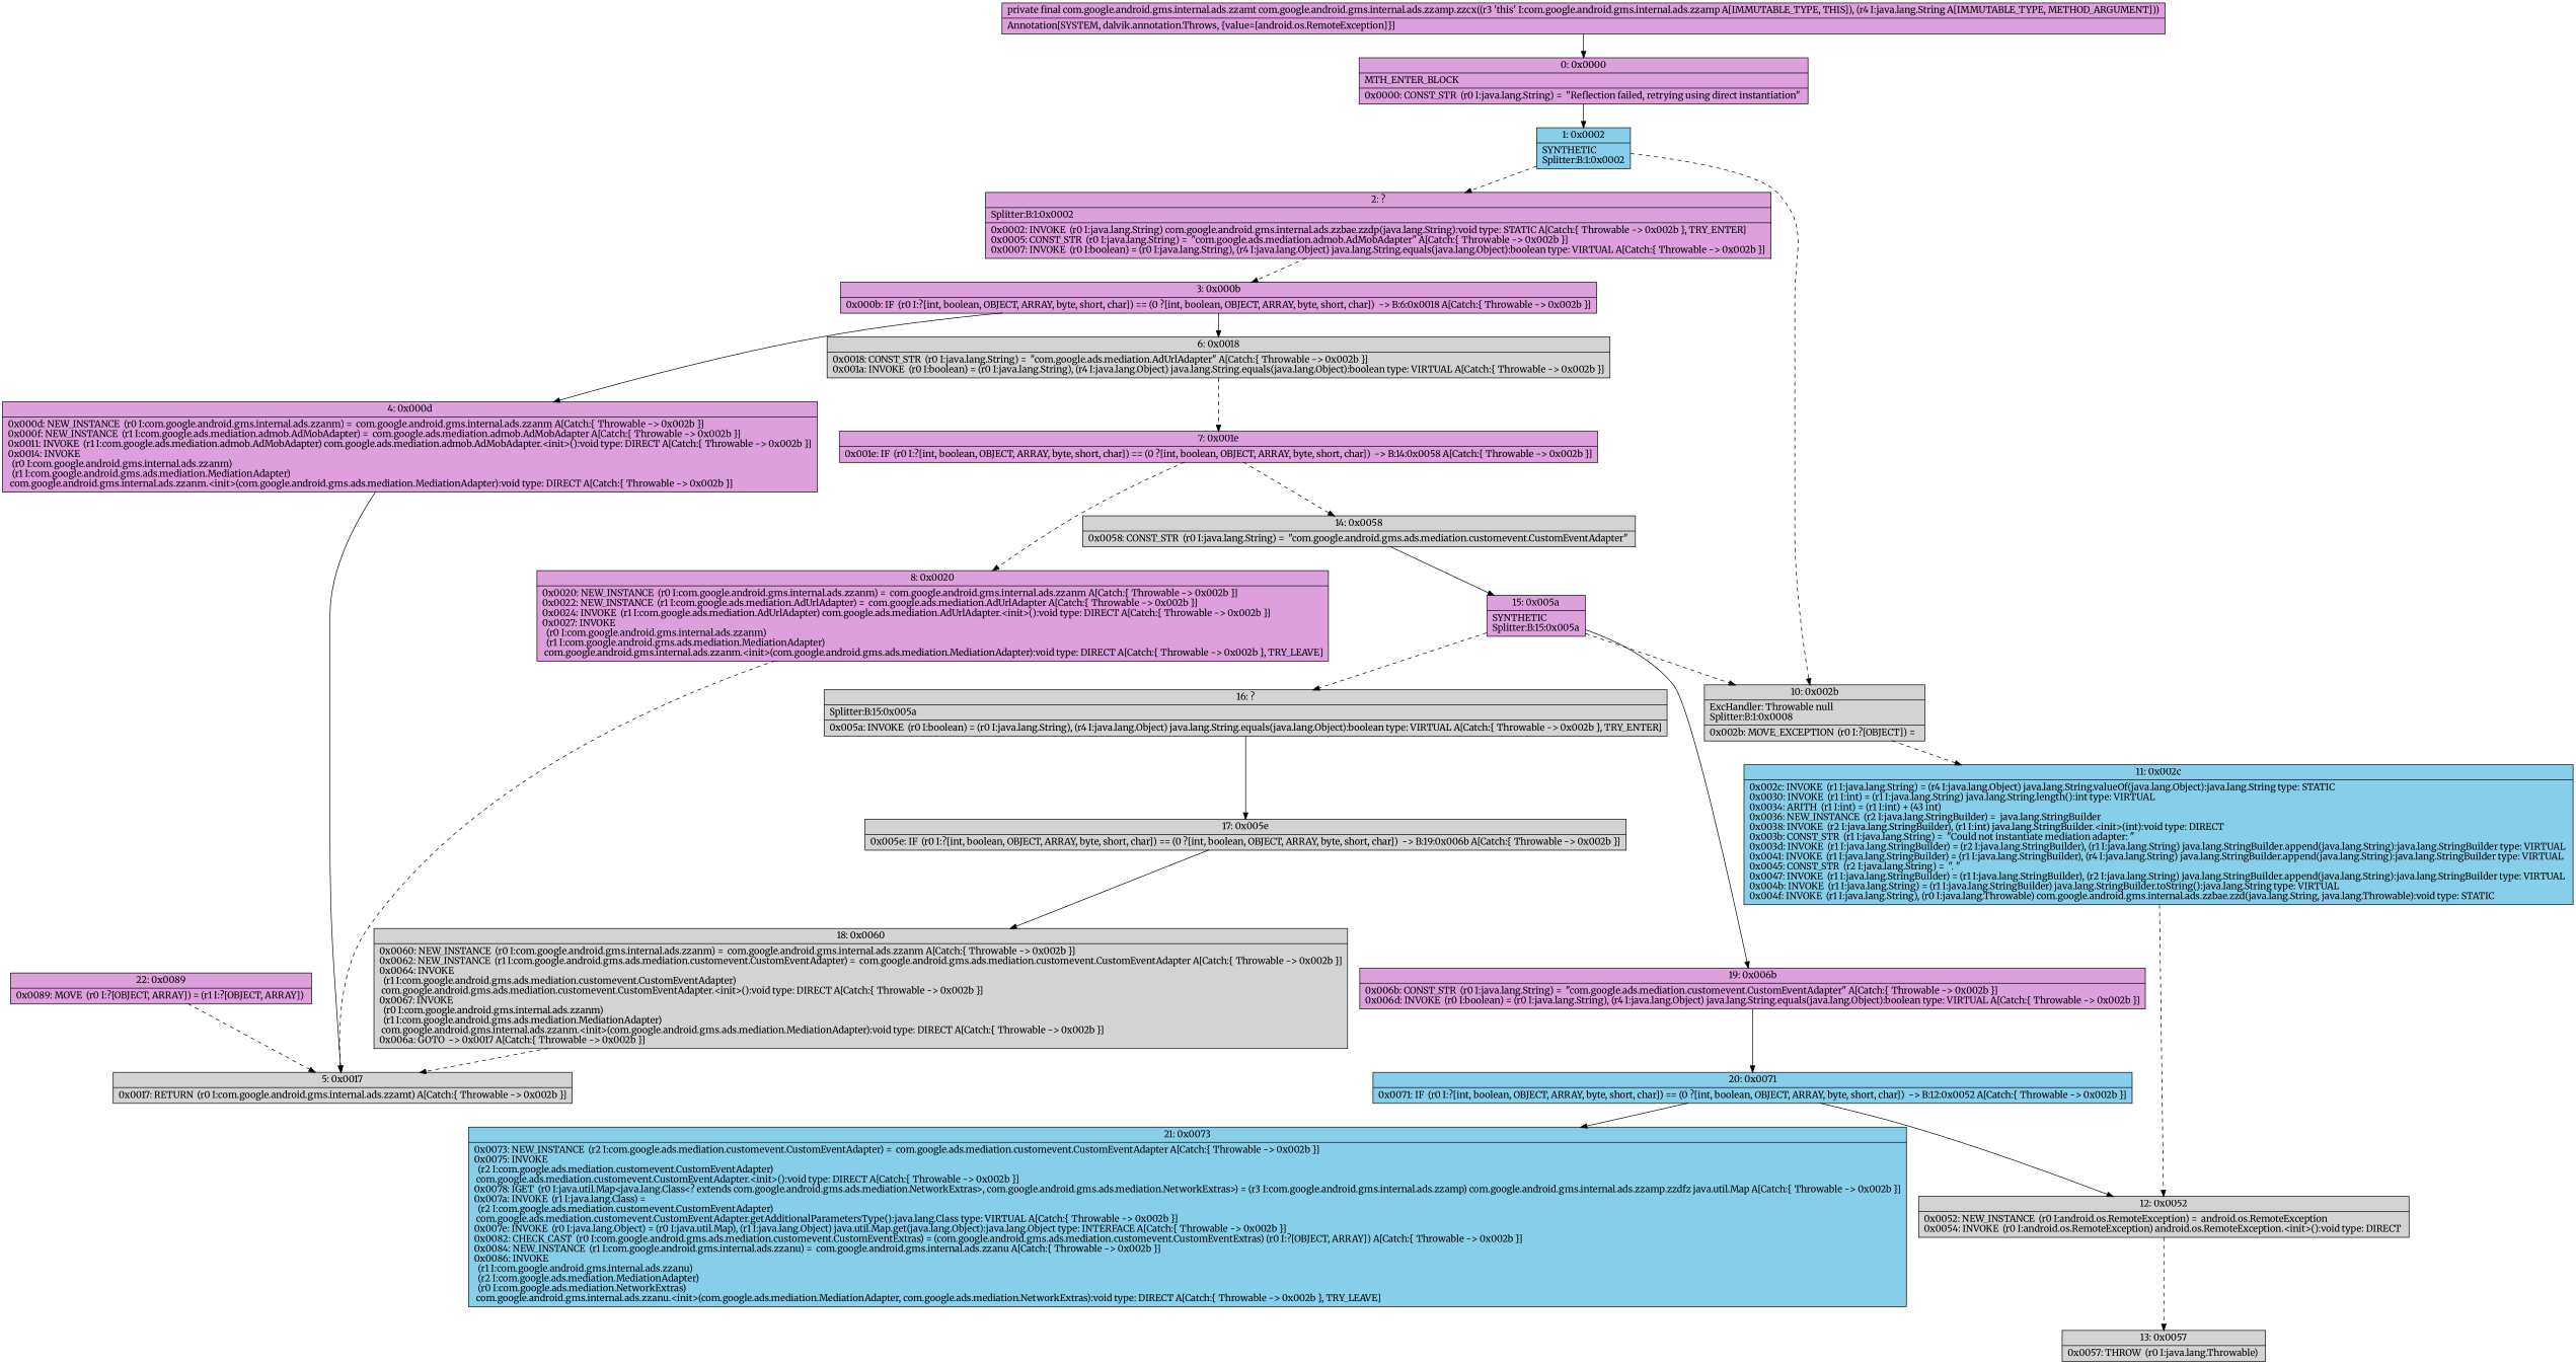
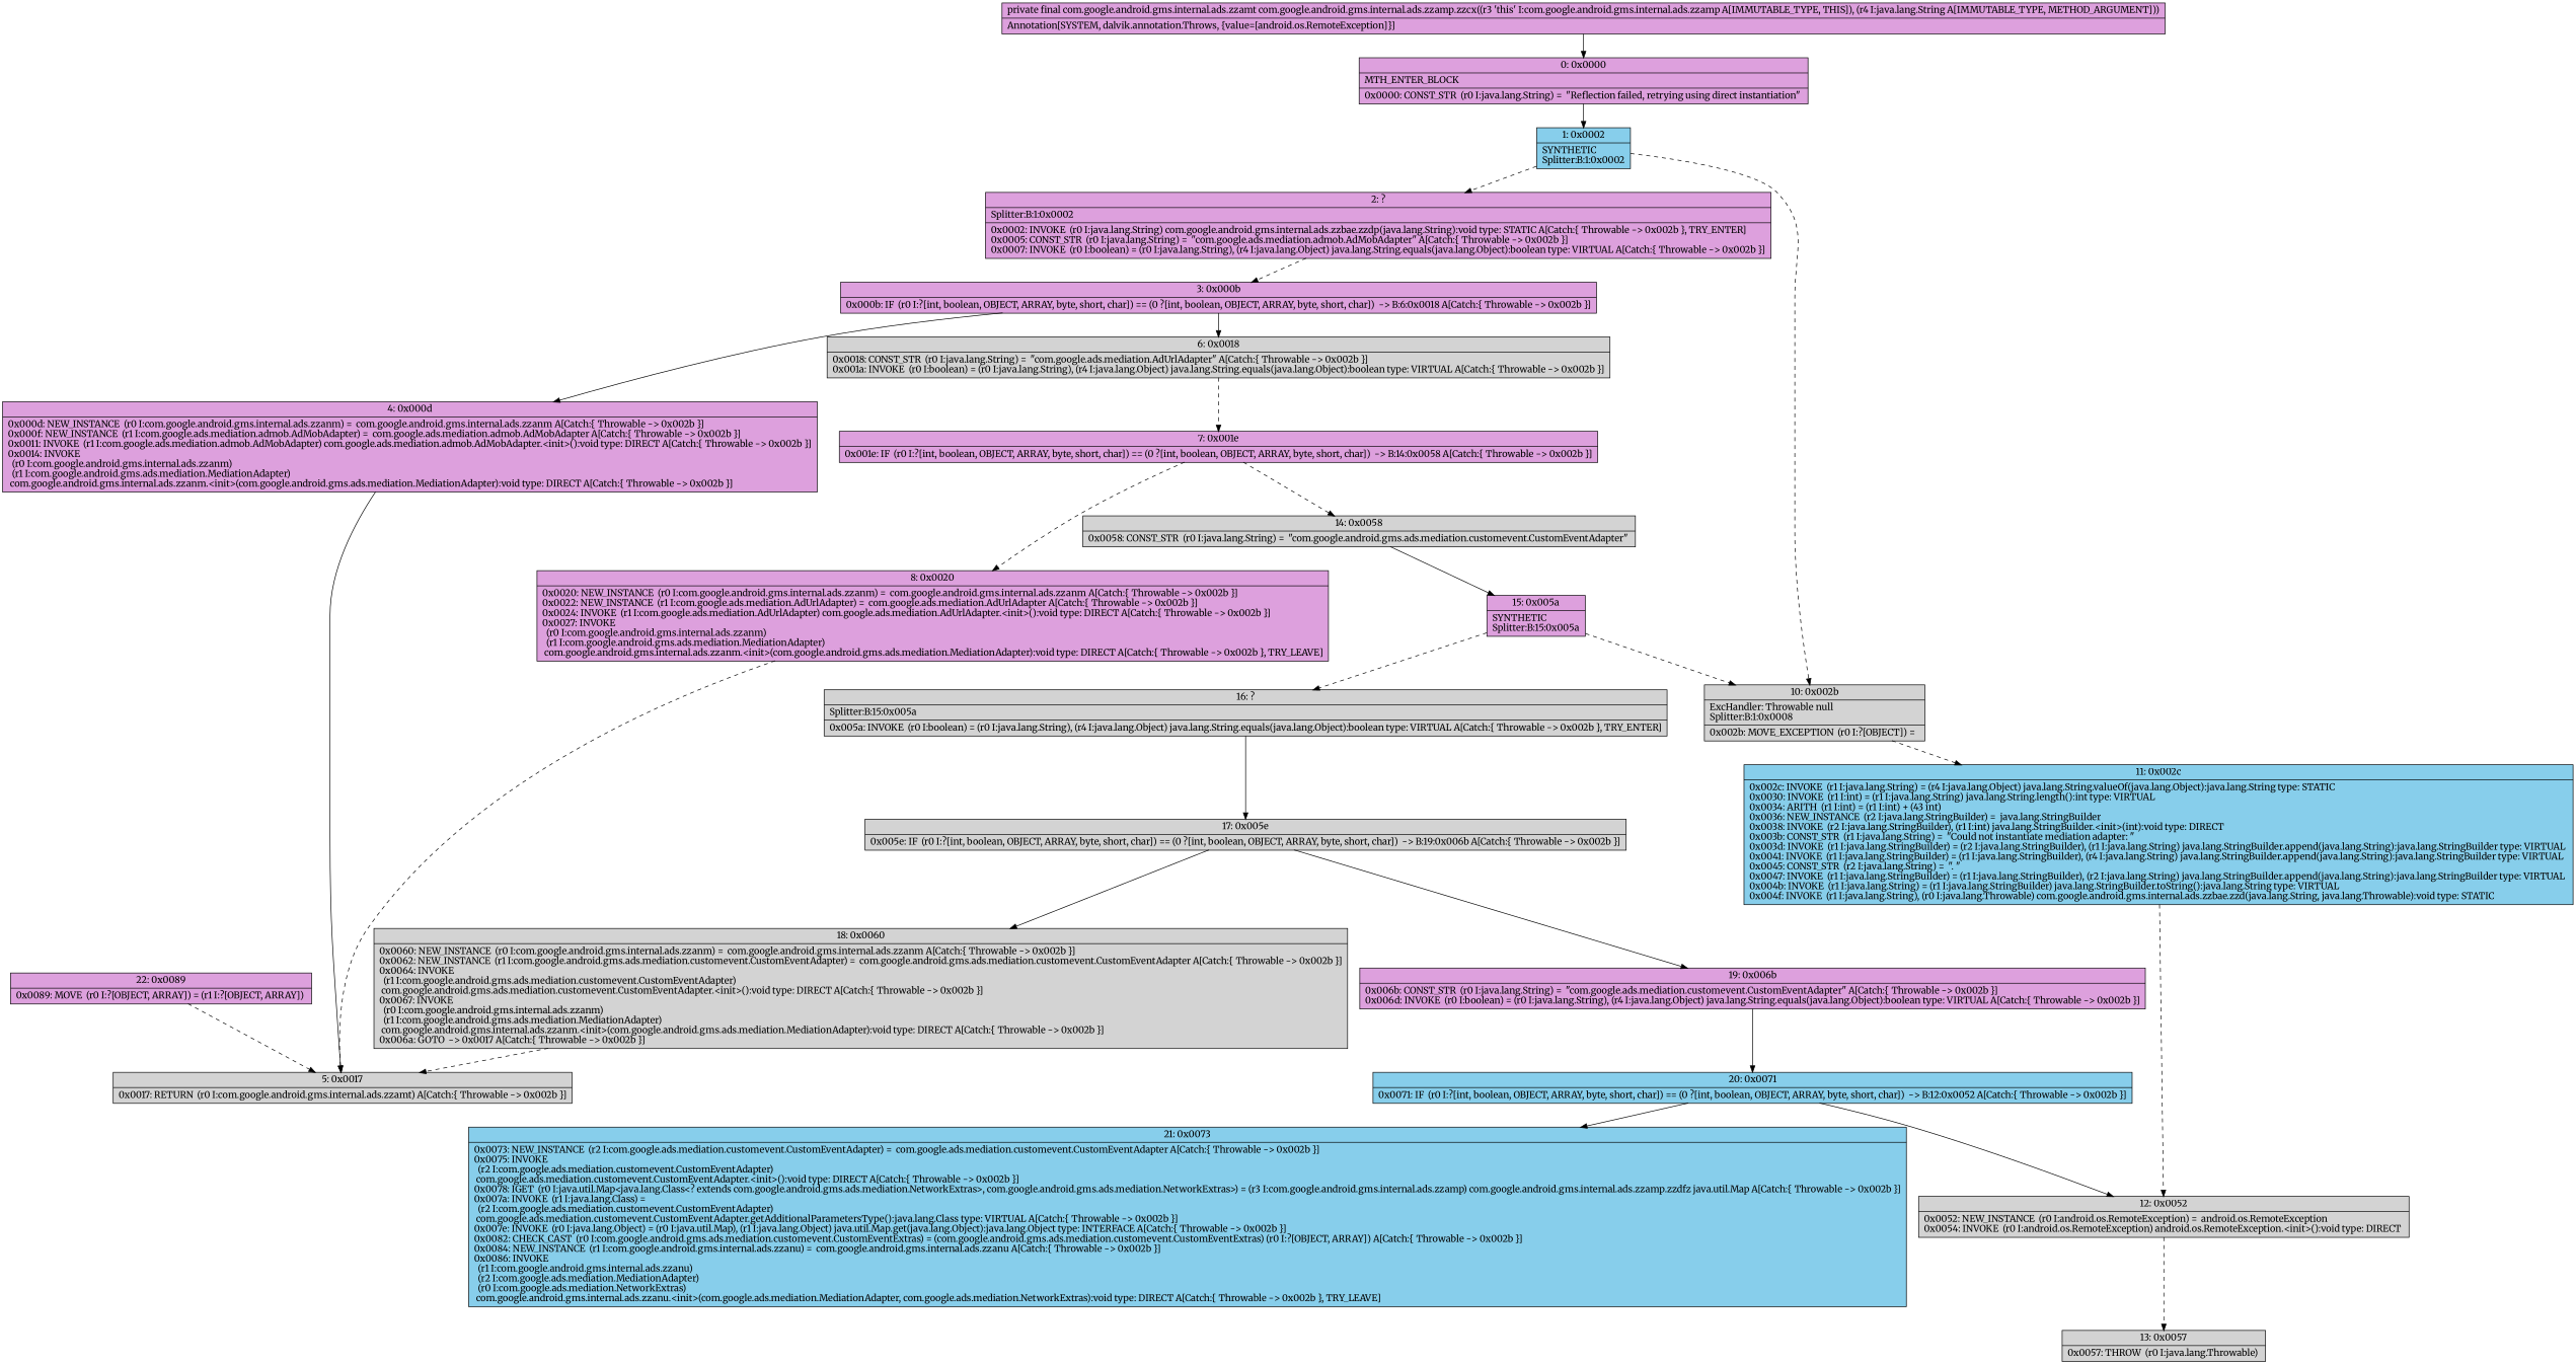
  digraph {
    fontname=Merriweather
    node [fillcolor=plum fontname=Merriweather shape=record style=filled]
    edge [fontname=Merriweather style=dashed]
    n1 [label="{0\:\ 0x0000|MTH_ENTER_BLOCK\l|0x0000: CONST_STR  (r0 I:java.lang.String) =  \"Reflection failed, retrying using direct instantiation\" \l}"]
    n2 [fillcolor=skyblue label="{1\:\ 0x0002|SYNTHETIC\lSplitter:B:1:0x0002\l}"]
    n3 [label="{2\:\ ?|Splitter:B:1:0x0002\l|0x0002: INVOKE  (r0 I:java.lang.String) com.google.android.gms.internal.ads.zzbae.zzdp(java.lang.String):void type: STATIC A[Catch:\{ Throwable \-\> 0x002b \}, TRY_ENTER]\l0x0005: CONST_STR  (r0 I:java.lang.String) =  \"com.google.ads.mediation.admob.AdMobAdapter\" A[Catch:\{ Throwable \-\> 0x002b \}]\l0x0007: INVOKE  (r0 I:boolean) = (r0 I:java.lang.String), (r4 I:java.lang.Object) java.lang.String.equals(java.lang.Object):boolean type: VIRTUAL A[Catch:\{ Throwable \-\> 0x002b \}]\l}"]
    n4 [fillcolor=lightgrey label="{10\:\ 0x002b|ExcHandler: Throwable null\lSplitter:B:1:0x0008\l|0x002b: MOVE_EXCEPTION  (r0 I:?[OBJECT]) =  \l}"]
    n5 [label="{3\:\ 0x000b|0x000b: IF  (r0 I:?[int, boolean, OBJECT, ARRAY, byte, short, char]) == (0 ?[int, boolean, OBJECT, ARRAY, byte, short, char])  \-\> B:6:0x0018 A[Catch:\{ Throwable \-\> 0x002b \}]\l}"]
    n6 [fillcolor=skyblue label="{11\:\ 0x002c|0x002c: INVOKE  (r1 I:java.lang.String) = (r4 I:java.lang.Object) java.lang.String.valueOf(java.lang.Object):java.lang.String type: STATIC \l0x0030: INVOKE  (r1 I:int) = (r1 I:java.lang.String) java.lang.String.length():int type: VIRTUAL \l0x0034: ARITH  (r1 I:int) = (r1 I:int) + (43 int) \l0x0036: NEW_INSTANCE  (r2 I:java.lang.StringBuilder) =  java.lang.StringBuilder \l0x0038: INVOKE  (r2 I:java.lang.StringBuilder), (r1 I:int) java.lang.StringBuilder.\<init\>(int):void type: DIRECT \l0x003b: CONST_STR  (r1 I:java.lang.String) =  \"Could not instantiate mediation adapter: \" \l0x003d: INVOKE  (r1 I:java.lang.StringBuilder) = (r2 I:java.lang.StringBuilder), (r1 I:java.lang.String) java.lang.StringBuilder.append(java.lang.String):java.lang.StringBuilder type: VIRTUAL \l0x0041: INVOKE  (r1 I:java.lang.StringBuilder) = (r1 I:java.lang.StringBuilder), (r4 I:java.lang.String) java.lang.StringBuilder.append(java.lang.String):java.lang.StringBuilder type: VIRTUAL \l0x0045: CONST_STR  (r2 I:java.lang.String) =  \". \" \l0x0047: INVOKE  (r1 I:java.lang.StringBuilder) = (r1 I:java.lang.StringBuilder), (r2 I:java.lang.String) java.lang.StringBuilder.append(java.lang.String):java.lang.StringBuilder type: VIRTUAL \l0x004b: INVOKE  (r1 I:java.lang.String) = (r1 I:java.lang.StringBuilder) java.lang.StringBuilder.toString():java.lang.String type: VIRTUAL \l0x004f: INVOKE  (r1 I:java.lang.String), (r0 I:java.lang.Throwable) com.google.android.gms.internal.ads.zzbae.zzd(java.lang.String, java.lang.Throwable):void type: STATIC \l}"]
    n7 [label="{4\:\ 0x000d|0x000d: NEW_INSTANCE  (r0 I:com.google.android.gms.internal.ads.zzanm) =  com.google.android.gms.internal.ads.zzanm A[Catch:\{ Throwable \-\> 0x002b \}]\l0x000f: NEW_INSTANCE  (r1 I:com.google.ads.mediation.admob.AdMobAdapter) =  com.google.ads.mediation.admob.AdMobAdapter A[Catch:\{ Throwable \-\> 0x002b \}]\l0x0011: INVOKE  (r1 I:com.google.ads.mediation.admob.AdMobAdapter) com.google.ads.mediation.admob.AdMobAdapter.\<init\>():void type: DIRECT A[Catch:\{ Throwable \-\> 0x002b \}]\l0x0014: INVOKE  \l  (r0 I:com.google.android.gms.internal.ads.zzanm)\l  (r1 I:com.google.android.gms.ads.mediation.MediationAdapter)\l com.google.android.gms.internal.ads.zzanm.\<init\>(com.google.android.gms.ads.mediation.MediationAdapter):void type: DIRECT A[Catch:\{ Throwable \-\> 0x002b \}]\l}"]
    n8 [fillcolor=lightgrey label="{6\:\ 0x0018|0x0018: CONST_STR  (r0 I:java.lang.String) =  \"com.google.ads.mediation.AdUrlAdapter\" A[Catch:\{ Throwable \-\> 0x002b \}]\l0x001a: INVOKE  (r0 I:boolean) = (r0 I:java.lang.String), (r4 I:java.lang.Object) java.lang.String.equals(java.lang.Object):boolean type: VIRTUAL A[Catch:\{ Throwable \-\> 0x002b \}]\l}"]
    n9 [fillcolor=lightgrey label="{5\:\ 0x0017|0x0017: RETURN  (r0 I:com.google.android.gms.internal.ads.zzamt) A[Catch:\{ Throwable \-\> 0x002b \}]\l}"]
    n10 [label="{7\:\ 0x001e|0x001e: IF  (r0 I:?[int, boolean, OBJECT, ARRAY, byte, short, char]) == (0 ?[int, boolean, OBJECT, ARRAY, byte, short, char])  \-\> B:14:0x0058 A[Catch:\{ Throwable \-\> 0x002b \}]\l}"]
    n11 [label="{8\:\ 0x0020|0x0020: NEW_INSTANCE  (r0 I:com.google.android.gms.internal.ads.zzanm) =  com.google.android.gms.internal.ads.zzanm A[Catch:\{ Throwable \-\> 0x002b \}]\l0x0022: NEW_INSTANCE  (r1 I:com.google.ads.mediation.AdUrlAdapter) =  com.google.ads.mediation.AdUrlAdapter A[Catch:\{ Throwable \-\> 0x002b \}]\l0x0024: INVOKE  (r1 I:com.google.ads.mediation.AdUrlAdapter) com.google.ads.mediation.AdUrlAdapter.\<init\>():void type: DIRECT A[Catch:\{ Throwable \-\> 0x002b \}]\l0x0027: INVOKE  \l  (r0 I:com.google.android.gms.internal.ads.zzanm)\l  (r1 I:com.google.android.gms.ads.mediation.MediationAdapter)\l com.google.android.gms.internal.ads.zzanm.\<init\>(com.google.android.gms.ads.mediation.MediationAdapter):void type: DIRECT A[Catch:\{ Throwable \-\> 0x002b \}, TRY_LEAVE]\l}"]
    n12 [fillcolor=lightgrey label="{14\:\ 0x0058|0x0058: CONST_STR  (r0 I:java.lang.String) =  \"com.google.android.gms.ads.mediation.customevent.CustomEventAdapter\" \l}"]
    n13 [label="{15\:\ 0x005a|SYNTHETIC\lSplitter:B:15:0x005a\l}"]
    n14 [fillcolor=lightgrey label="{12\:\ 0x0052|0x0052: NEW_INSTANCE  (r0 I:android.os.RemoteException) =  android.os.RemoteException \l0x0054: INVOKE  (r0 I:android.os.RemoteException) android.os.RemoteException.\<init\>():void type: DIRECT \l}"]
    n15 [fillcolor=lightgrey label="{13\:\ 0x0057|0x0057: THROW  (r0 I:java.lang.Throwable) \l}"]
    n16 [fillcolor=lightgrey label="{16\:\ ?|Splitter:B:15:0x005a\l|0x005a: INVOKE  (r0 I:boolean) = (r0 I:java.lang.String), (r4 I:java.lang.Object) java.lang.String.equals(java.lang.Object):boolean type: VIRTUAL A[Catch:\{ Throwable \-\> 0x002b \}, TRY_ENTER]\l}"]
    n17 [fillcolor=lightgrey label="{17\:\ 0x005e|0x005e: IF  (r0 I:?[int, boolean, OBJECT, ARRAY, byte, short, char]) == (0 ?[int, boolean, OBJECT, ARRAY, byte, short, char])  \-\> B:19:0x006b A[Catch:\{ Throwable \-\> 0x002b \}]\l}"]
    n18 [fillcolor=lightgrey label="{18\:\ 0x0060|0x0060: NEW_INSTANCE  (r0 I:com.google.android.gms.internal.ads.zzanm) =  com.google.android.gms.internal.ads.zzanm A[Catch:\{ Throwable \-\> 0x002b \}]\l0x0062: NEW_INSTANCE  (r1 I:com.google.android.gms.ads.mediation.customevent.CustomEventAdapter) =  com.google.android.gms.ads.mediation.customevent.CustomEventAdapter A[Catch:\{ Throwable \-\> 0x002b \}]\l0x0064: INVOKE  \l  (r1 I:com.google.android.gms.ads.mediation.customevent.CustomEventAdapter)\l com.google.android.gms.ads.mediation.customevent.CustomEventAdapter.\<init\>():void type: DIRECT A[Catch:\{ Throwable \-\> 0x002b \}]\l0x0067: INVOKE  \l  (r0 I:com.google.android.gms.internal.ads.zzanm)\l  (r1 I:com.google.android.gms.ads.mediation.MediationAdapter)\l com.google.android.gms.internal.ads.zzanm.\<init\>(com.google.android.gms.ads.mediation.MediationAdapter):void type: DIRECT A[Catch:\{ Throwable \-\> 0x002b \}]\l0x006a: GOTO  \-\> 0x0017 A[Catch:\{ Throwable \-\> 0x002b \}]\l}"]
    n19 [label="{19\:\ 0x006b|0x006b: CONST_STR  (r0 I:java.lang.String) =  \"com.google.ads.mediation.customevent.CustomEventAdapter\" A[Catch:\{ Throwable \-\> 0x002b \}]\l0x006d: INVOKE  (r0 I:boolean) = (r0 I:java.lang.String), (r4 I:java.lang.Object) java.lang.String.equals(java.lang.Object):boolean type: VIRTUAL A[Catch:\{ Throwable \-\> 0x002b \}]\l}"]
    n20 [fillcolor=skyblue label="{20\:\ 0x0071|0x0071: IF  (r0 I:?[int, boolean, OBJECT, ARRAY, byte, short, char]) == (0 ?[int, boolean, OBJECT, ARRAY, byte, short, char])  \-\> B:12:0x0052 A[Catch:\{ Throwable \-\> 0x002b \}]\l}"]
    n21 [fillcolor=skyblue label="{21\:\ 0x0073|0x0073: NEW_INSTANCE  (r2 I:com.google.ads.mediation.customevent.CustomEventAdapter) =  com.google.ads.mediation.customevent.CustomEventAdapter A[Catch:\{ Throwable \-\> 0x002b \}]\l0x0075: INVOKE  \l  (r2 I:com.google.ads.mediation.customevent.CustomEventAdapter)\l com.google.ads.mediation.customevent.CustomEventAdapter.\<init\>():void type: DIRECT A[Catch:\{ Throwable \-\> 0x002b \}]\l0x0078: IGET  (r0 I:java.util.Map\<java.lang.Class\<? extends com.google.android.gms.ads.mediation.NetworkExtras\>, com.google.android.gms.ads.mediation.NetworkExtras\>) = (r3 I:com.google.android.gms.internal.ads.zzamp) com.google.android.gms.internal.ads.zzamp.zzdfz java.util.Map A[Catch:\{ Throwable \-\> 0x002b \}]\l0x007a: INVOKE  (r1 I:java.lang.Class) = \l  (r2 I:com.google.ads.mediation.customevent.CustomEventAdapter)\l com.google.ads.mediation.customevent.CustomEventAdapter.getAdditionalParametersType():java.lang.Class type: VIRTUAL A[Catch:\{ Throwable \-\> 0x002b \}]\l0x007e: INVOKE  (r0 I:java.lang.Object) = (r0 I:java.util.Map), (r1 I:java.lang.Object) java.util.Map.get(java.lang.Object):java.lang.Object type: INTERFACE A[Catch:\{ Throwable \-\> 0x002b \}]\l0x0082: CHECK_CAST  (r0 I:com.google.android.gms.ads.mediation.customevent.CustomEventExtras) = (com.google.android.gms.ads.mediation.customevent.CustomEventExtras) (r0 I:?[OBJECT, ARRAY]) A[Catch:\{ Throwable \-\> 0x002b \}]\l0x0084: NEW_INSTANCE  (r1 I:com.google.android.gms.internal.ads.zzanu) =  com.google.android.gms.internal.ads.zzanu A[Catch:\{ Throwable \-\> 0x002b \}]\l0x0086: INVOKE  \l  (r1 I:com.google.android.gms.internal.ads.zzanu)\l  (r2 I:com.google.ads.mediation.MediationAdapter)\l  (r0 I:com.google.ads.mediation.NetworkExtras)\l com.google.android.gms.internal.ads.zzanu.\<init\>(com.google.ads.mediation.MediationAdapter, com.google.ads.mediation.NetworkExtras):void type: DIRECT A[Catch:\{ Throwable \-\> 0x002b \}, TRY_LEAVE]\l}"]
    n22 [label="{22\:\ 0x0089|0x0089: MOVE  (r0 I:?[OBJECT, ARRAY]) = (r1 I:?[OBJECT, ARRAY]) \l}"]
    n23 [label="{private final com.google.android.gms.internal.ads.zzamt com.google.android.gms.internal.ads.zzamp.zzcx((r3 'this' I:com.google.android.gms.internal.ads.zzamp A[IMMUTABLE_TYPE, THIS]), (r4 I:java.lang.String A[IMMUTABLE_TYPE, METHOD_ARGUMENT]))  | Annotation[SYSTEM, dalvik.annotation.Throws, \{value=[android.os.RemoteException]\}]\l}"]
    n1 -> n2 [style=solid]
    n2 -> n3
    n2 -> n4
    n3 -> n5
    n4 -> n6
    n5 -> n7 [style=solid]
    n5 -> n8 [style=solid]
    n6 -> n14
    n7 -> n9 [style=solid]
    n8 -> n10
    n10 -> n11
    n10 -> n12
    n11 -> n9
    n12 -> n13 [style=solid]
    n13 -> n4
    n13 -> n16
    n14 -> n15
    n16 -> n17 [style=solid]
    n17 -> n18 [style=solid]
-   n13 -> n19 [style=solid]
+   n17 -> n19 [style=solid]
    n18 -> n9
    n19 -> n20 [style=solid]
    n20 -> n14 [style=solid]
    n20 -> n21 [style=solid]
    n22 -> n9
    n23 -> n1 [style=solid]
  }
